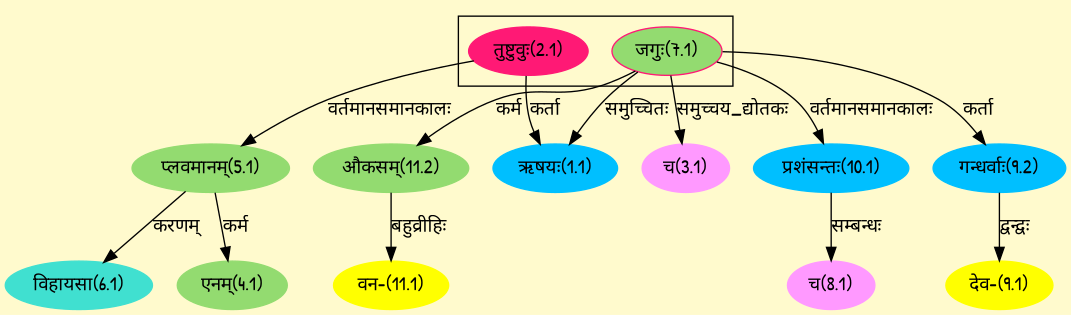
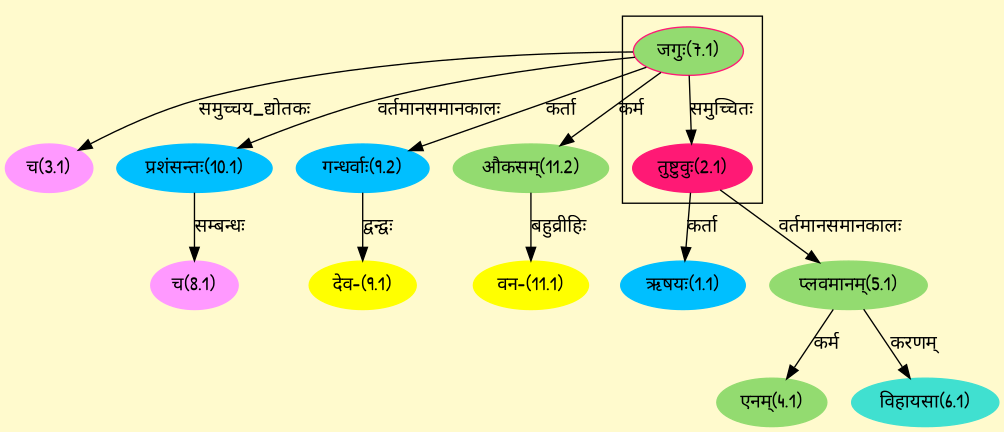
  digraph {
    bgcolor=lemonchiffon1
    compound=true
    fontname="Patrick Hand"
    rankdir=BT
    node [color="#00BFFF" fontname="Patrick Hand" style=filled]
    edge [dir=back fontname="Patrick Hand"]
    n1 [color="#FF1975" label="तुष्टुवुः(2.1)"]
    n2 [color="#FF1975" fillcolor="#93DB70" label="जगुः(7.1)"]
    n3 [label="ऋषयः(1.1)"]
    n4 [color="#FF99FF" label="च(3.1)"]
    n5 [color="#93DB70" label="एनम्(4.1)"]
    n6 [color="#93DB70" label="प्लवमानम्(5.1)"]
    n7 [color="#40E0D0" label="विहायसा(6.1)"]
    n8 [color="#FF99FF" label="च(8.1)"]
    n9 [label="प्रशंसन्तः(10.1)"]
    n10 [color="#FFFF00" label="देव-(9.1)"]
    n11 [label="गन्धर्वाः(9.2)"]
    n12 [color="#FFFF00" label="वन-(11.1)"]
    n13 [color="#93DB70" label="औकसम्(11.2)"]
    subgraph cluster_1 {
      n1
      n2
    }
-   n3 -> n2 [label="समुच्चितः"]
+   n1 -> n2 [label="समुच्चितः"]
    n3 -> n1 [label="कर्ता"]
    n4 -> n2 [label="समुच्चय_द्योतकः"]
    n5 -> n6 [label="कर्म"]
    n6 -> n1 [label="वर्तमानसमानकालः"]
    n7 -> n6 [label="करणम्"]
    n8 -> n9 [label="सम्बन्धः"]
    n9 -> n2 [label="वर्तमानसमानकालः"]
    n10 -> n11 [label="द्वन्द्वः"]
    n11 -> n2 [label="कर्ता"]
    n12 -> n13 [label="बहुव्रीहिः"]
    n13 -> n2 [label="कर्म"]
  }
